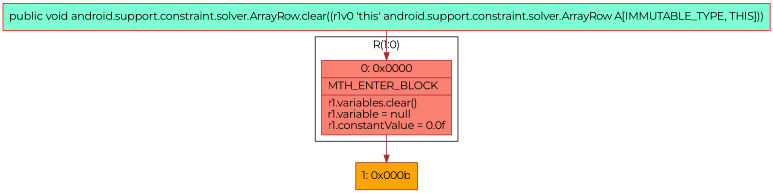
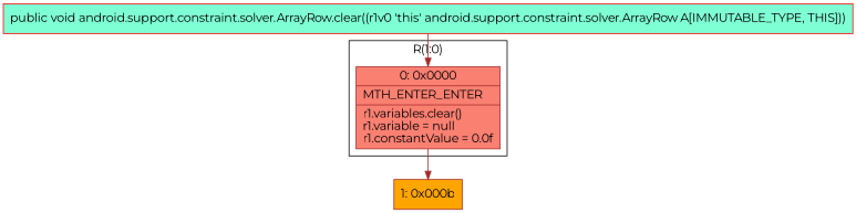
  digraph {
    fontname=Montserrat
    node [color=brown shape=record style=filled fontname=Montserrat]
    edge [color=brown fontname=Montserrat]
-   n1 [label="{0\:\ 0x0000|MTH_ENTER_BLOCK\l|r1.variables.clear()\lr1.variable = null\lr1.constantValue = 0.0f\l}" fillcolor=salmon]
+   n1 [label="{0\:\ 0x0000|MTH_ENTER_ENTER\l|r1.variables.clear()\lr1.variable = null\lr1.constantValue = 0.0f\l}" fillcolor=salmon]
    n2 [label="{1\:\ 0x000b}" fillcolor=orange]
    n3 [label="{public void android.support.constraint.solver.ArrayRow.clear((r1v0 'this' android.support.constraint.solver.ArrayRow A[IMMUTABLE_TYPE, THIS])) }" fillcolor=aquamarine color=red]
    subgraph cluster_1 {
      label="R(1:0)"
      n1
    }
    n1 -> n2
    n3 -> n1
  }
